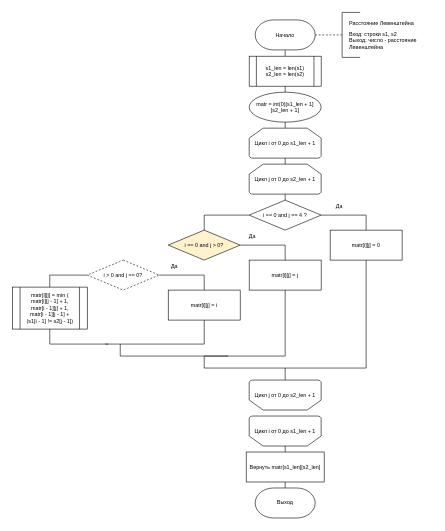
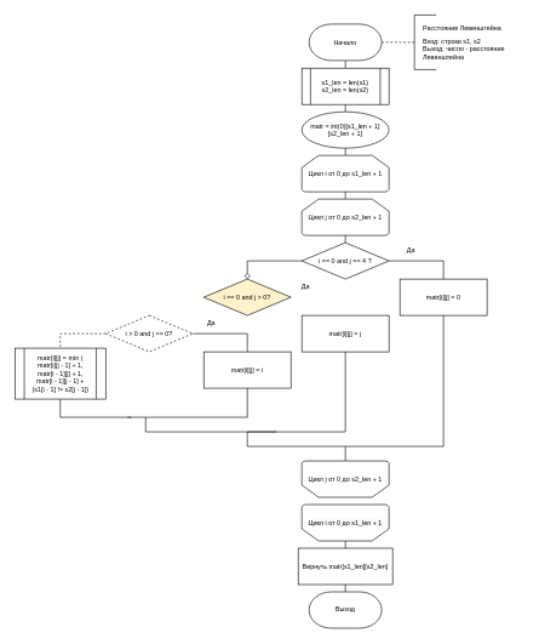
  <mxCell id="0" />
  <mxCell id="1" parent="0" />
- <mxCell id="2" style="edgeStyle=orthogonalEdgeStyle;rounded=0;orthogonalLoop=1;jettySize=auto;html=1;entryX=0.5;entryY=0;entryDx=0;entryDy=0;endArrow=none;endFill=0;fontSize=9;" parent="1" source="3" target="4" edge="1"><mxGeometry relative="1" as="geometry" /></mxCell>
+ <mxCell id="2" style="edgeStyle=orthogonalEdgeStyle;rounded=0;orthogonalLoop=1;jettySize=auto;html=1;entryX=0.5;entryY=0;entryDx=0;entryDy=0;endArrow=diamond;endFill=0;fontSize=9;" parent="1" source="3" target="4" edge="1"><mxGeometry relative="1" as="geometry" /></mxCell>
  <mxCell id="3" value="i == 0 and j&amp;nbsp;== 4 ?" style="rhombus;whiteSpace=wrap;html=1;fontSize=9;" parent="1" vertex="1"><mxGeometry x="415" y="333" width="120" height="50" as="geometry" /></mxCell>
  <mxCell id="4" value="i == 0 and j &amp;gt; 0?" style="rhombus;whiteSpace=wrap;html=1;fontSize=9;fillColor=#fff2cc;" parent="1" vertex="1"><mxGeometry x="280" y="383" width="120" height="50" as="geometry" /></mxCell>
  <mxCell id="5" value="matr[i][j]&amp;nbsp;= 0" style="rounded=0;whiteSpace=wrap;html=1;fontSize=9;" parent="1" vertex="1"><mxGeometry x="550" y="383" width="120" height="50" as="geometry" /></mxCell>
  <mxCell id="6" value="matr[i][j]&amp;nbsp;= j" style="rounded=0;whiteSpace=wrap;html=1;fontSize=9;" parent="1" vertex="1"><mxGeometry x="415" y="433" width="120" height="50" as="geometry" /></mxCell>
  <mxCell id="7" value="i &amp;gt; 0 and j&amp;nbsp;== 0?" style="rhombus;whiteSpace=wrap;html=1;fontSize=9;dashed=1;" parent="1" vertex="1"><mxGeometry x="145" y="433" width="120" height="50" as="geometry" /></mxCell>
  <mxCell id="8" value="matr[i][j] = i" style="rounded=0;whiteSpace=wrap;html=1;fontSize=9;" parent="1" vertex="1"><mxGeometry x="280" y="483" width="120" height="50" as="geometry" /></mxCell>
  <mxCell id="9" style="edgeStyle=orthogonalEdgeStyle;rounded=0;orthogonalLoop=1;jettySize=auto;html=1;exitX=0.5;exitY=1;exitDx=0;exitDy=0;endArrow=none;endFill=0;" parent="1" source="10" edge="1"><mxGeometry relative="1" as="geometry"><mxPoint x="180" y="573" as="targetPoint" /><Array as="points"><mxPoint x="82" y="573" /></Array></mxGeometry></mxCell>
  <mxCell id="10" value="matr[i][j] = min (&lt;br style=&quot;font-size: 9px;&quot;&gt;matr[i][j - 1] + 1,&lt;br style=&quot;font-size: 9px;&quot;&gt;matr[i - 1][j]&amp;nbsp;+ 1,&lt;br style=&quot;font-size: 9px;&quot;&gt;matr[i - 1][j - 1] +&lt;br style=&quot;font-size: 9px;&quot;&gt;(s1[i - 1] != s2[j - 1])" style="shape=process;whiteSpace=wrap;html=1;backgroundOutline=1;fontSize=9;" parent="1" vertex="1"><mxGeometry x="20" y="478" width="125" height="70" as="geometry" /></mxCell>
  <mxCell id="11" value="" style="endArrow=none;html=1;entryX=0.5;entryY=1;entryDx=0;entryDy=0;exitX=0.5;exitY=0;exitDx=0;exitDy=0;edgeStyle=orthogonalEdgeStyle;fontSize=9;" parent="1" source="12" edge="1"><mxGeometry width="50" height="50" relative="1" as="geometry"><mxPoint x="475" y="213" as="sourcePoint" /><mxPoint x="475" y="83" as="targetPoint" /></mxGeometry></mxCell>
  <mxCell id="12" value="s1_len = len(s1)&lt;br style=&quot;font-size: 9px;&quot;&gt;s2_len = len(s2)" style="shape=process;whiteSpace=wrap;html=1;backgroundOutline=1;fontSize=9;" parent="1" vertex="1"><mxGeometry x="415" y="93" width="120" height="50" as="geometry" /></mxCell>
  <mxCell id="13" value="" style="endArrow=none;html=1;entryX=0.5;entryY=1;entryDx=0;entryDy=0;exitX=0.5;exitY=0;exitDx=0;exitDy=0;edgeStyle=orthogonalEdgeStyle;fontSize=9;" parent="1" source="26" target="12" edge="1"><mxGeometry width="50" height="50" relative="1" as="geometry"><mxPoint x="475" y="213" as="sourcePoint" /><mxPoint x="475" y="143" as="targetPoint" /></mxGeometry></mxCell>
- <mxCell id="14" style="edgeStyle=orthogonalEdgeStyle;rounded=0;orthogonalLoop=1;jettySize=auto;html=1;entryX=0.5;entryY=0;entryDx=0;entryDy=0;endArrow=none;endFill=0;exitX=0;exitY=0.5;exitDx=0;exitDy=0;fontSize=9;" parent="1" source="7" target="10" edge="1"><mxGeometry relative="1" as="geometry"><mxPoint x="435" y="378" as="sourcePoint" /><mxPoint x="360" y="403" as="targetPoint" /></mxGeometry></mxCell>
+ <mxCell id="14" style="edgeStyle=orthogonalEdgeStyle;rounded=0;orthogonalLoop=1;jettySize=auto;html=1;entryX=0.5;entryY=0;entryDx=0;entryDy=0;endArrow=none;endFill=0;exitX=0;exitY=0.5;exitDx=0;exitDy=0;fontSize=9;dashed=1;" parent="1" source="7" target="10" edge="1"><mxGeometry relative="1" as="geometry"><mxPoint x="435" y="378" as="sourcePoint" /><mxPoint x="360" y="403" as="targetPoint" /></mxGeometry></mxCell>
  <mxCell id="15" style="edgeStyle=orthogonalEdgeStyle;rounded=0;orthogonalLoop=1;jettySize=auto;html=1;entryX=0.5;entryY=0;entryDx=0;entryDy=0;endArrow=none;endFill=0;exitX=1;exitY=0.5;exitDx=0;exitDy=0;fontSize=9;" parent="1" source="3" target="5" edge="1"><mxGeometry relative="1" as="geometry"><mxPoint x="445" y="388" as="sourcePoint" /><mxPoint x="370" y="413" as="targetPoint" /></mxGeometry></mxCell>
- <mxCell id="16" style="edgeStyle=orthogonalEdgeStyle;rounded=0;orthogonalLoop=1;jettySize=auto;html=1;entryX=1;entryY=0.5;entryDx=0;entryDy=0;endArrow=none;endFill=0;exitX=0.5;exitY=0;exitDx=0;exitDy=0;fontSize=9;" parent="1" source="6" target="4" edge="1"><mxGeometry relative="1" as="geometry"><mxPoint x="455" y="398" as="sourcePoint" /><mxPoint x="380" y="423" as="targetPoint" /></mxGeometry></mxCell>
  <mxCell id="17" style="edgeStyle=orthogonalEdgeStyle;rounded=0;orthogonalLoop=1;jettySize=auto;html=1;entryX=1;entryY=0.5;entryDx=0;entryDy=0;endArrow=none;endFill=0;exitX=0.5;exitY=0;exitDx=0;exitDy=0;fontSize=9;" parent="1" source="8" target="7" edge="1"><mxGeometry relative="1" as="geometry"><mxPoint x="465" y="408" as="sourcePoint" /><mxPoint x="390" y="433" as="targetPoint" /></mxGeometry></mxCell>
  <mxCell id="18" style="edgeStyle=orthogonalEdgeStyle;rounded=0;orthogonalLoop=1;jettySize=auto;html=1;endArrow=none;endFill=0;exitX=0.5;exitY=1;exitDx=0;exitDy=0;fontSize=9;" parent="1" source="6" edge="1"><mxGeometry relative="1" as="geometry"><mxPoint x="515" y="458" as="sourcePoint" /><mxPoint x="200" y="573" as="targetPoint" /><Array as="points"><mxPoint x="475" y="593" /></Array></mxGeometry></mxCell>
  <mxCell id="19" style="edgeStyle=orthogonalEdgeStyle;rounded=0;orthogonalLoop=1;jettySize=auto;html=1;entryX=0.5;entryY=1;entryDx=0;entryDy=0;endArrow=none;endFill=0;fontSize=9;" parent="1" target="8" edge="1"><mxGeometry relative="1" as="geometry"><mxPoint x="175" y="573" as="sourcePoint" /><mxPoint x="450" y="493" as="targetPoint" /><Array as="points"><mxPoint x="340" y="573" /></Array></mxGeometry></mxCell>
  <mxCell id="20" style="edgeStyle=orthogonalEdgeStyle;rounded=0;orthogonalLoop=1;jettySize=auto;html=1;endArrow=none;endFill=0;exitX=0.5;exitY=1;exitDx=0;exitDy=0;fontSize=9;" parent="1" source="5" edge="1"><mxGeometry relative="1" as="geometry"><mxPoint x="555" y="498" as="sourcePoint" /><mxPoint x="380" y="593" as="targetPoint" /><Array as="points"><mxPoint x="610" y="613" /><mxPoint x="340" y="613" /><mxPoint x="340" y="593" /></Array></mxGeometry></mxCell>
  <mxCell id="21" value="Да" style="text;html=1;align=center;verticalAlign=middle;resizable=0;points=[];autosize=1;fontSize=9;" parent="1" vertex="1"><mxGeometry x="550" y="333" width="30" height="20" as="geometry" /></mxCell>
  <mxCell id="22" value="Да" style="text;html=1;align=center;verticalAlign=middle;resizable=0;points=[];autosize=1;fontSize=9;" parent="1" vertex="1"><mxGeometry x="405" y="383" width="30" height="20" as="geometry" /></mxCell>
  <mxCell id="23" value="Да" style="text;html=1;align=center;verticalAlign=middle;resizable=0;points=[];autosize=1;fontSize=9;" parent="1" vertex="1"><mxGeometry x="275" y="433" width="30" height="20" as="geometry" /></mxCell>
  <mxCell id="24" style="edgeStyle=orthogonalEdgeStyle;rounded=0;orthogonalLoop=1;jettySize=auto;html=1;exitX=0.5;exitY=1;exitDx=0;exitDy=0;exitPerimeter=0;endArrow=none;endFill=0;" parent="1" source="25" edge="1"><mxGeometry relative="1" as="geometry"><mxPoint x="475" y="613" as="targetPoint" /></mxGeometry></mxCell>
  <mxCell id="25" value="&lt;span&gt;Цикл j от 0 до s2_len + 1&lt;/span&gt;" style="strokeWidth=1;html=1;shape=mxgraph.flowchart.loop_limit;whiteSpace=wrap;direction=west;fontSize=9;" parent="1" vertex="1"><mxGeometry x="415" y="633" width="120" height="50" as="geometry" /></mxCell>
  <mxCell id="26" value="matr = int(0)[s1_len + 1][s2_len + 1]" style="ellipse;whiteSpace=wrap;html=1;fontSize=9;" parent="1" vertex="1"><mxGeometry x="415" y="153" width="120" height="50" as="geometry" /></mxCell>
  <mxCell id="27" value="" style="endArrow=none;html=1;entryX=0.5;entryY=1;entryDx=0;entryDy=0;exitX=0.5;exitY=0;exitDx=0;exitDy=0;edgeStyle=orthogonalEdgeStyle;fontSize=9;" parent="1" source="28" target="26" edge="1"><mxGeometry width="50" height="50" relative="1" as="geometry"><mxPoint x="475" y="283" as="sourcePoint" /><mxPoint x="475" y="213" as="targetPoint" /></mxGeometry></mxCell>
  <mxCell id="28" value="Цикл i от 0 до s1_len + 1" style="strokeWidth=1;html=1;shape=mxgraph.flowchart.loop_limit;whiteSpace=wrap;fontSize=9;" parent="1" vertex="1"><mxGeometry x="415" y="213" width="120" height="50" as="geometry" /></mxCell>
  <mxCell id="29" value="" style="endArrow=none;html=1;entryX=0.5;entryY=1;entryDx=0;entryDy=0;exitX=0.5;exitY=0;exitDx=0;exitDy=0;edgeStyle=orthogonalEdgeStyle;fontSize=9;" parent="1" source="30" target="28" edge="1"><mxGeometry width="50" height="50" relative="1" as="geometry"><mxPoint x="610" y="273" as="sourcePoint" /><mxPoint x="475" y="203" as="targetPoint" /></mxGeometry></mxCell>
  <mxCell id="30" value="Цикл j от 0 до s2_len + 1" style="strokeWidth=1;html=1;shape=mxgraph.flowchart.loop_limit;whiteSpace=wrap;fontSize=9;" parent="1" vertex="1"><mxGeometry x="415" y="273" width="120" height="50" as="geometry" /></mxCell>
  <mxCell id="31" value="" style="endArrow=none;html=1;entryX=0.5;entryY=1;entryDx=0;entryDy=0;exitX=0.5;exitY=0;exitDx=0;exitDy=0;edgeStyle=orthogonalEdgeStyle;fontSize=9;" parent="1" source="3" target="30" edge="1"><mxGeometry width="50" height="50" relative="1" as="geometry"><mxPoint x="475" y="353" as="sourcePoint" /><mxPoint x="475" y="263" as="targetPoint" /></mxGeometry></mxCell>
  <mxCell id="32" value="&lt;span style=&quot;font-family: Helvetica; font-size: 9px; font-style: normal; font-variant-ligatures: normal; font-variant-caps: normal; font-weight: 400; letter-spacing: normal; orphans: 2; text-align: center; text-indent: 0px; text-transform: none; widows: 2; word-spacing: 0px; -webkit-text-stroke-width: 0px; background-color: rgb(248, 249, 250); text-decoration-style: initial; text-decoration-color: initial; float: none; display: inline !important;&quot;&gt;Цикл i от 0 до s1_len + 1&lt;/span&gt;" style="strokeWidth=1;html=1;shape=mxgraph.flowchart.loop_limit;whiteSpace=wrap;direction=west;fontSize=9;" parent="1" vertex="1"><mxGeometry x="415" y="693" width="120" height="50" as="geometry" /></mxCell>
  <mxCell id="33" style="edgeStyle=orthogonalEdgeStyle;rounded=0;orthogonalLoop=1;jettySize=auto;html=1;endArrow=none;endFill=0;fontSize=9;exitX=0.5;exitY=0;exitDx=0;exitDy=0;exitPerimeter=0;entryX=0.5;entryY=0;entryDx=0;entryDy=0;" parent="1" source="32" edge="1"><mxGeometry relative="1" as="geometry"><mxPoint x="410" y="298" as="sourcePoint" /><mxPoint x="475" y="753" as="targetPoint" /></mxGeometry></mxCell>
  <mxCell id="34" style="edgeStyle=orthogonalEdgeStyle;rounded=0;orthogonalLoop=1;jettySize=auto;html=1;exitX=0;exitY=0.5;exitDx=0;exitDy=0;exitPerimeter=0;entryX=1;entryY=0.5;entryDx=0;entryDy=0;entryPerimeter=0;endArrow=none;endFill=0;dashed=1;" edge="1" parent="1" source="35"><mxGeometry relative="1" as="geometry"><mxPoint x="525" y="57.5" as="targetPoint" /></mxGeometry></mxCell>
  <mxCell id="35" value="" style="strokeWidth=1;html=1;shape=mxgraph.flowchart.annotation_1;align=left;pointerEvents=1;" vertex="1" parent="1"><mxGeometry x="570" y="20" width="30" height="75" as="geometry" /></mxCell>
  <mxCell id="36" value="Расстояние Левенштейна" style="text;html=1;align=left;verticalAlign=middle;resizable=0;points=[];autosize=1;strokeColor=none;fillColor=none;fontSize=9;" vertex="1" parent="1"><mxGeometry x="580" y="27.5" width="130" height="20" as="geometry" /></mxCell>
  <mxCell id="37" value="Вход: строки s1, s2&lt;br style=&quot;font-size: 9px;&quot;&gt;&lt;div style=&quot;font-size: 9px;&quot;&gt;&lt;span style=&quot;background-color: initial; font-size: 9px;&quot;&gt;Выход: число - расстояние&amp;nbsp;&lt;/span&gt;&lt;/div&gt;&lt;div style=&quot;font-size: 9px;&quot;&gt;&lt;span style=&quot;background-color: initial; font-size: 9px;&quot;&gt;Левенштейна&lt;/span&gt;&lt;span style=&quot;background-color: initial; white-space: pre; font-size: 9px;&quot;&gt;&#09;&lt;span style=&quot;white-space: pre; font-size: 9px;&quot;&gt;&#09;&lt;/span&gt;&lt;/span&gt;&lt;/div&gt;&lt;span style=&quot;white-space: pre; font-size: 9px;&quot;&gt;&lt;/span&gt;" style="text;html=1;align=left;verticalAlign=middle;resizable=0;points=[];autosize=1;strokeColor=none;fillColor=none;fontSize=9;" vertex="1" parent="1"><mxGeometry x="580" y="41.5" width="140" height="50" as="geometry" /></mxCell>
  <mxCell id="38" value="Начало" style="strokeWidth=1;html=1;shape=mxgraph.flowchart.terminator;whiteSpace=wrap;fontSize=9;" vertex="1" parent="1"><mxGeometry x="425" y="32.5" width="100" height="50" as="geometry" /></mxCell>
  <mxCell id="39" style="edgeStyle=orthogonalEdgeStyle;rounded=0;orthogonalLoop=1;jettySize=auto;html=1;exitX=0.5;exitY=1;exitDx=0;exitDy=0;entryX=0.5;entryY=0;entryDx=0;entryDy=0;entryPerimeter=0;fontSize=10;endArrow=none;endFill=0;" edge="1" parent="1" source="40" target="41"><mxGeometry relative="1" as="geometry" /></mxCell>
  <mxCell id="40" value="Вернуть matr[s1_len][s2_len]" style="rounded=0;whiteSpace=wrap;html=1;fontSize=9;" vertex="1" parent="1"><mxGeometry x="410" y="753" width="130" height="50" as="geometry" /></mxCell>
  <mxCell id="41" value="Выход" style="strokeWidth=1;html=1;shape=mxgraph.flowchart.terminator;whiteSpace=wrap;fontSize=9;" vertex="1" parent="1"><mxGeometry x="425" y="813" width="100" height="50" as="geometry" /></mxCell>
